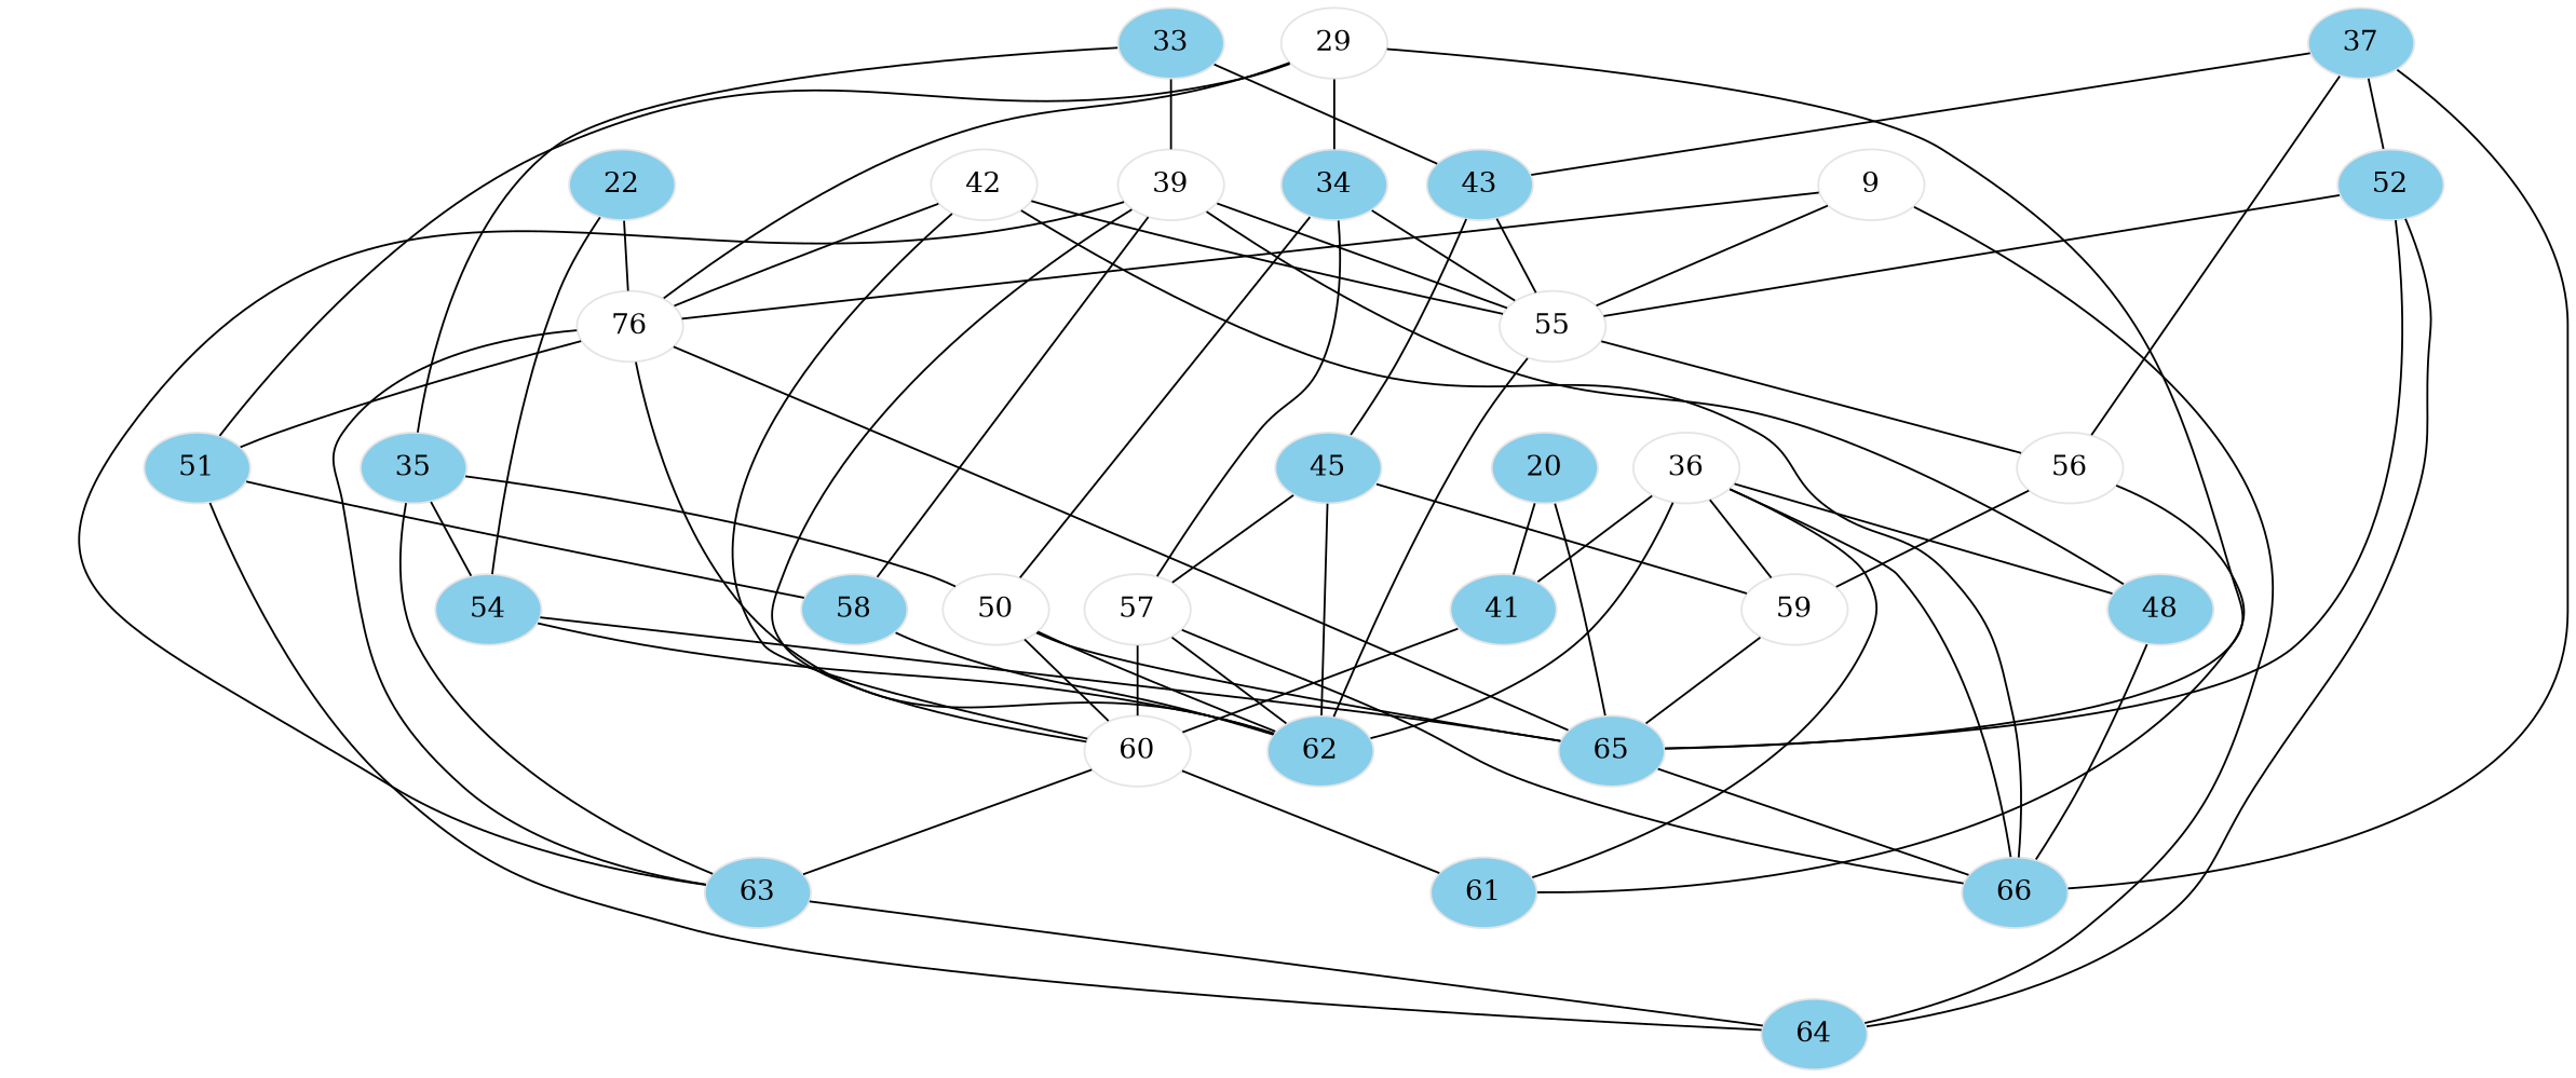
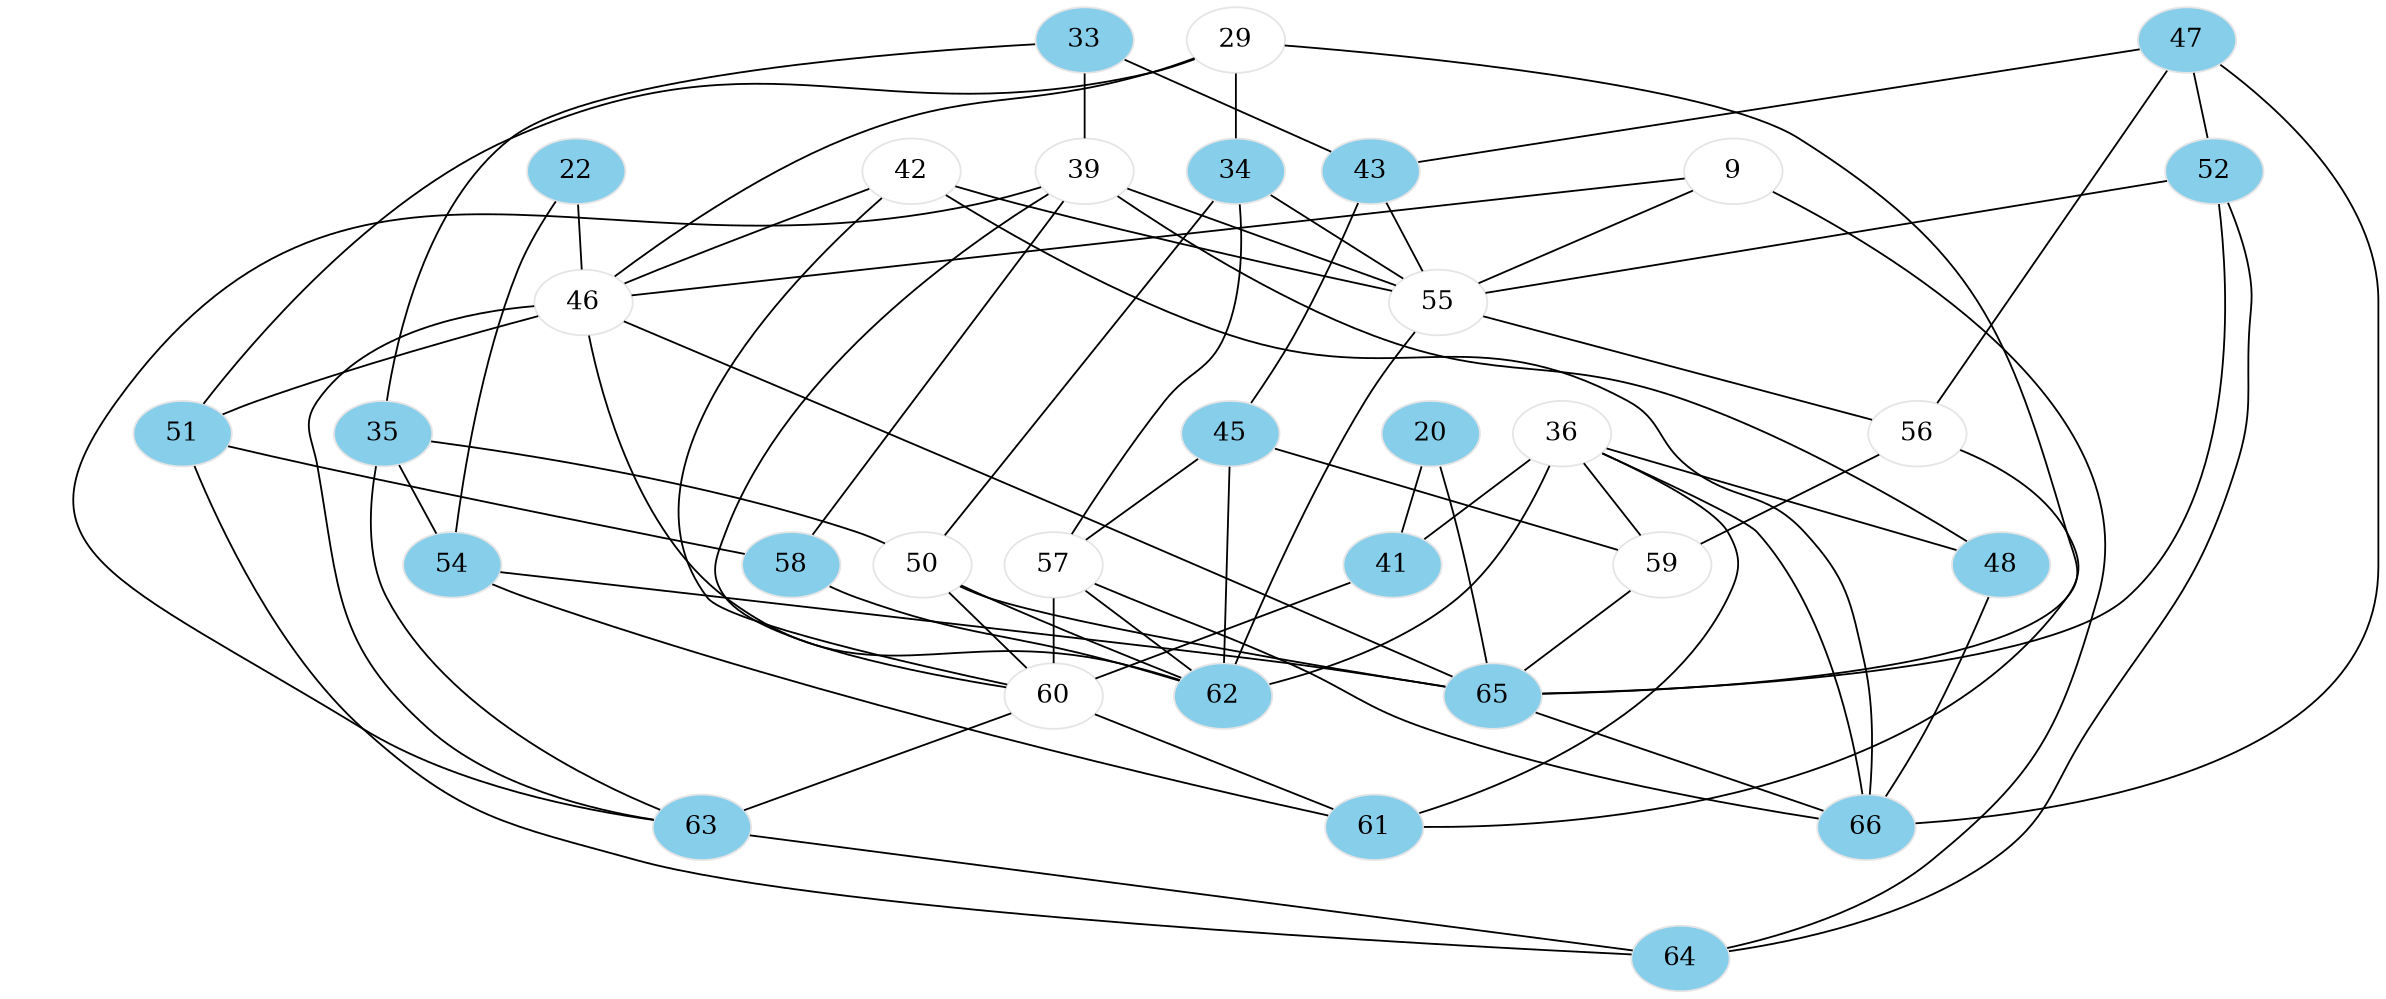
  graph {
    node [color=gray90 fillcolor=skyblue style=filled]
    9 [fillcolor=white super="+8"]
-   46 [fillcolor=white super="+10+30" label=76]
+   46 [fillcolor=white super="+10+30"]
    55 [fillcolor=white super="+40+31"]
    64 [super="+24"]
    65 [super="+14+13"]
    51
    63 [super="+19"]
    62 [super="+32"]
    56 [fillcolor=white]
    60 [fillcolor=white super="+27+28"]
    61
    41 [super="+3"]
    20
    66 [super="+47+44"]
    39 [fillcolor=white super="+17+11"]
    48 [super="+1"]
    58
    22
    54
    29 [fillcolor=white]
    34
    50 [fillcolor=white super="+49"]
    57 [fillcolor=white super="+53+38"]
    33
    35
    43
    45 [super="+16"]
    36 [fillcolor=white super="+15+26"]
    59 [fillcolor=white super="+23"]
-   37
+   37 [label=47]
    52
    42 [fillcolor=white]
    9 -- 46
    9 -- 55
    9 -- 64 [weight=2]
    46 -- 65
    46 -- 51
    46 -- 63
    46 -- 62
    55 -- 62 [weight=2]
    55 -- 56
    65 -- 66
    51 -- 64
    51 -- 58
    63 -- 64 [weight=2]
    56 -- 61
    56 -- 59
    60 -- 63
    60 -- 61
    41 -- 60 [weight=2]
    20 -- 65 [weight=3]
    20 -- 41
    39 -- 55
    39 -- 63
    39 -- 60
    39 -- 48 [weight=2]
    39 -- 58
    48 -- 66 [weight=2]
    58 -- 62
    22 -- 46
    22 -- 54
    54 -- 65
-   54 -- 62
+   54 -- 61
    29 -- 46
    29 -- 65
    29 -- 51
    29 -- 34
    34 -- 55
    34 -- 50
    34 -- 57
    50 -- 65
    50 -- 62
    50 -- 60 [weight=2]
    57 -- 62
    57 -- 60 [weight=3]
    57 -- 66 [weight=2]
    33 -- 39 [weight=2]
    33 -- 35
    33 -- 43
    35 -- 63
    35 -- 54
    35 -- 50
    43 -- 55
    43 -- 45
    45 -- 62 [weight=2]
    45 -- 57
    45 -- 59 [weight=2]
    36 -- 62 [weight=2]
    36 -- 61
    36 -- 41 [weight=3]
    36 -- 66
    36 -- 48 [weight=2]
    36 -- 59
    59 -- 65
    37 -- 56
    37 -- 66
    37 -- 43
    37 -- 52
    52 -- 55
    52 -- 64
    52 -- 65
    42 -- 46
    42 -- 55
    42 -- 60
    42 -- 66
  }
